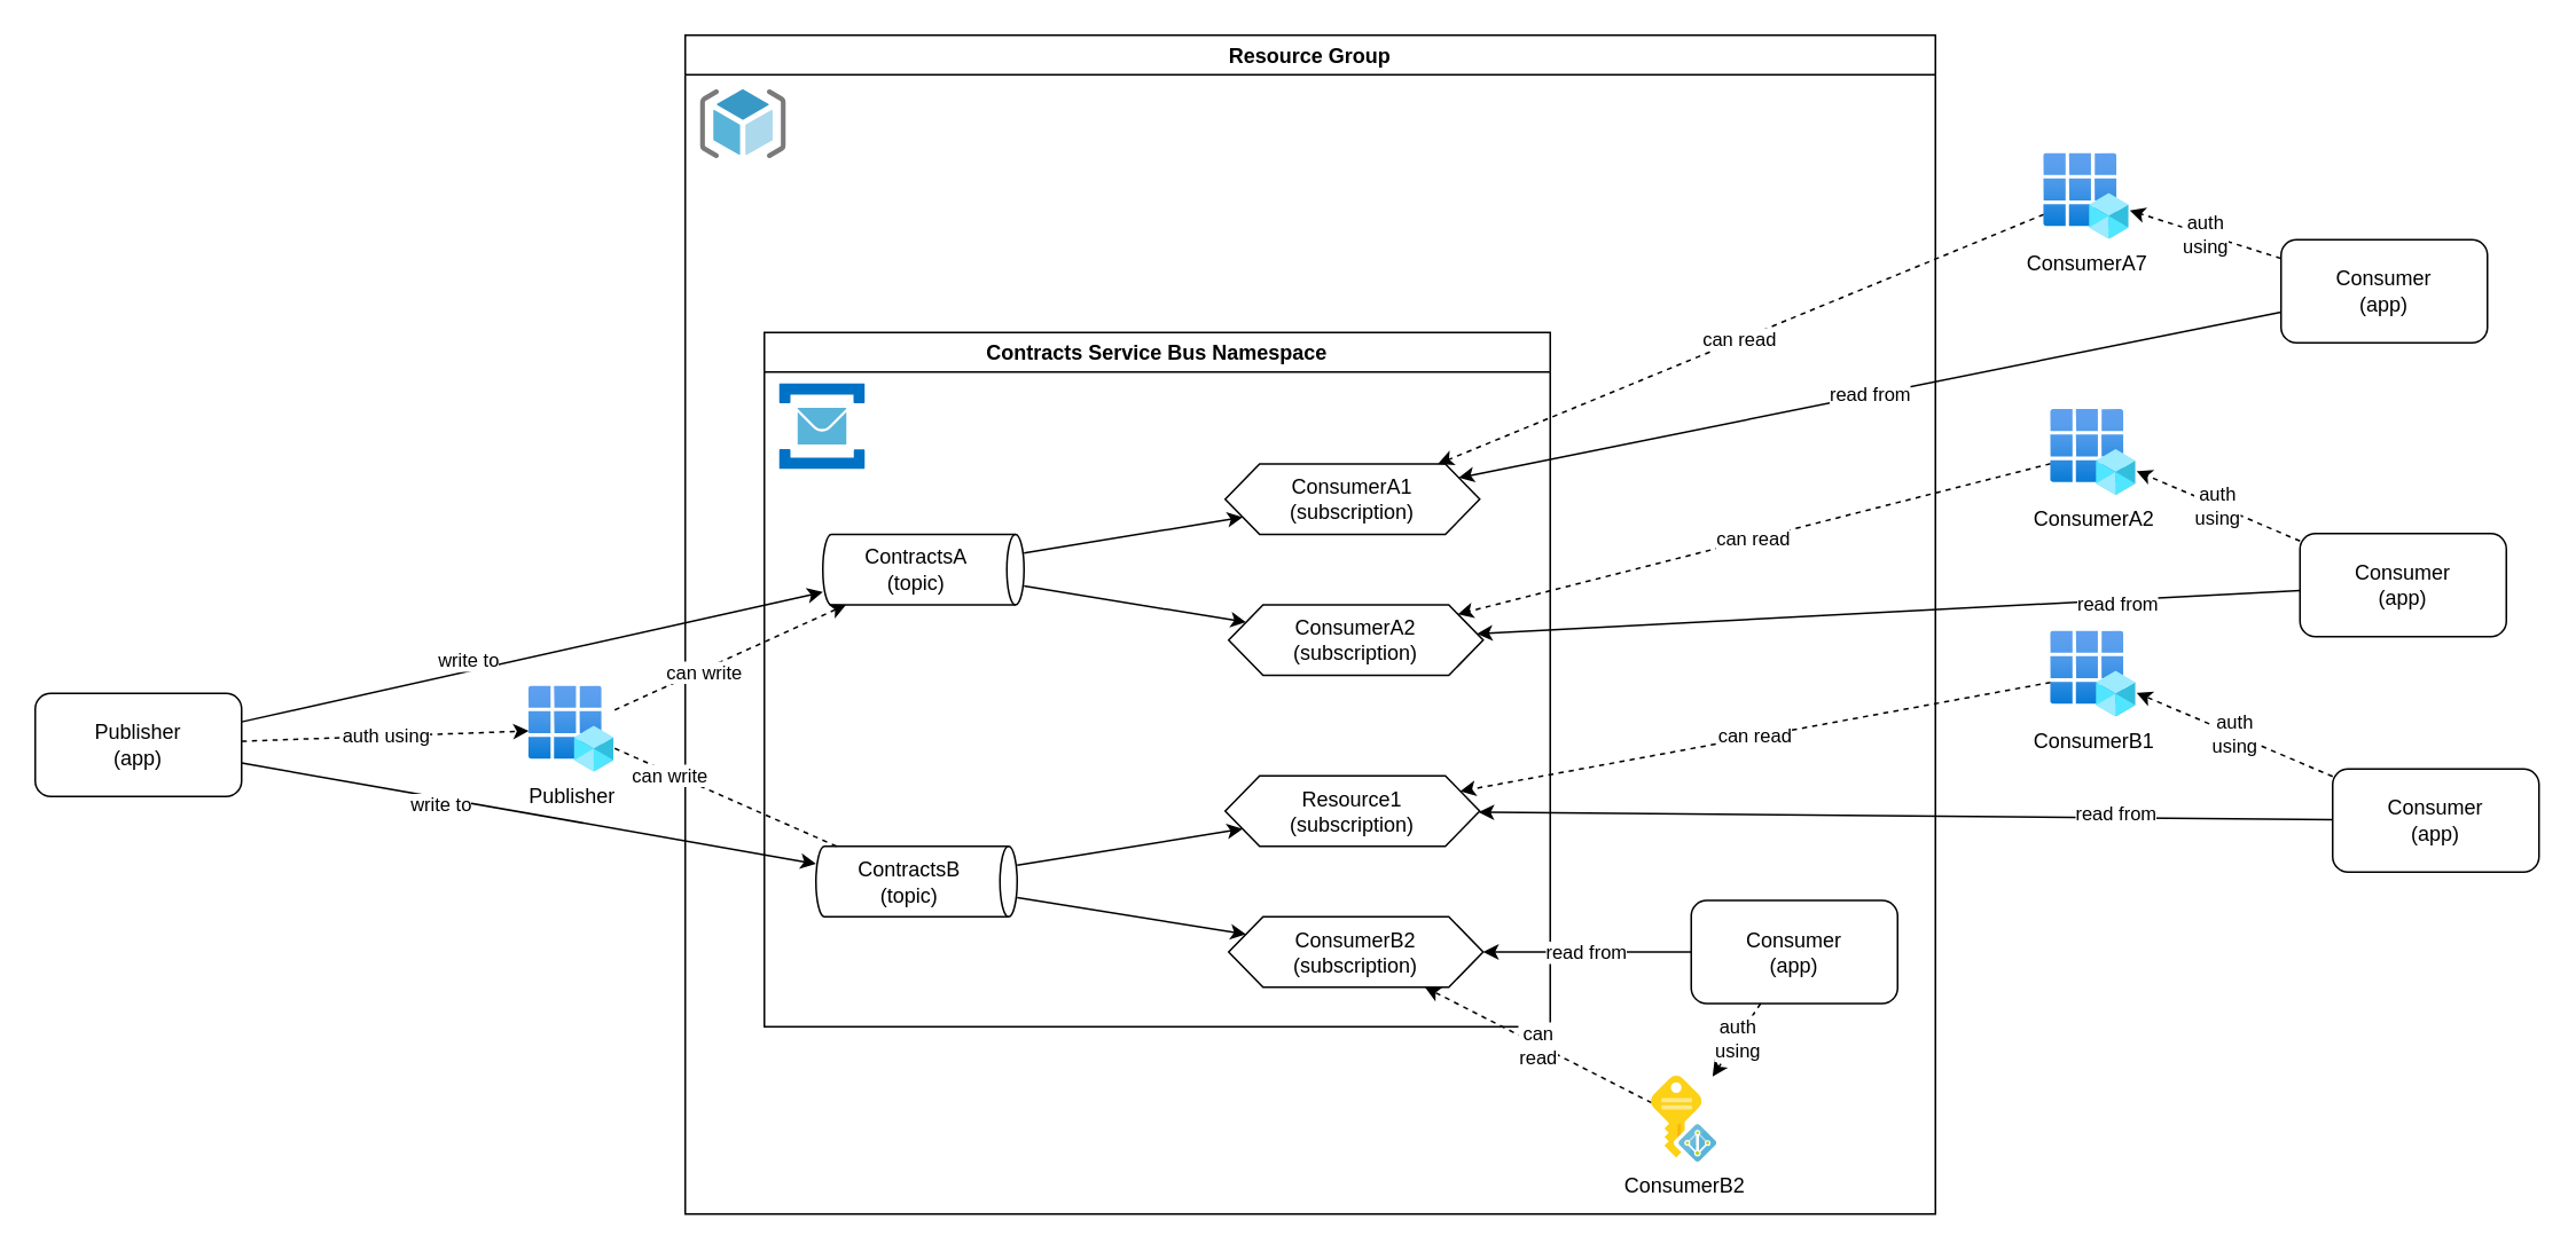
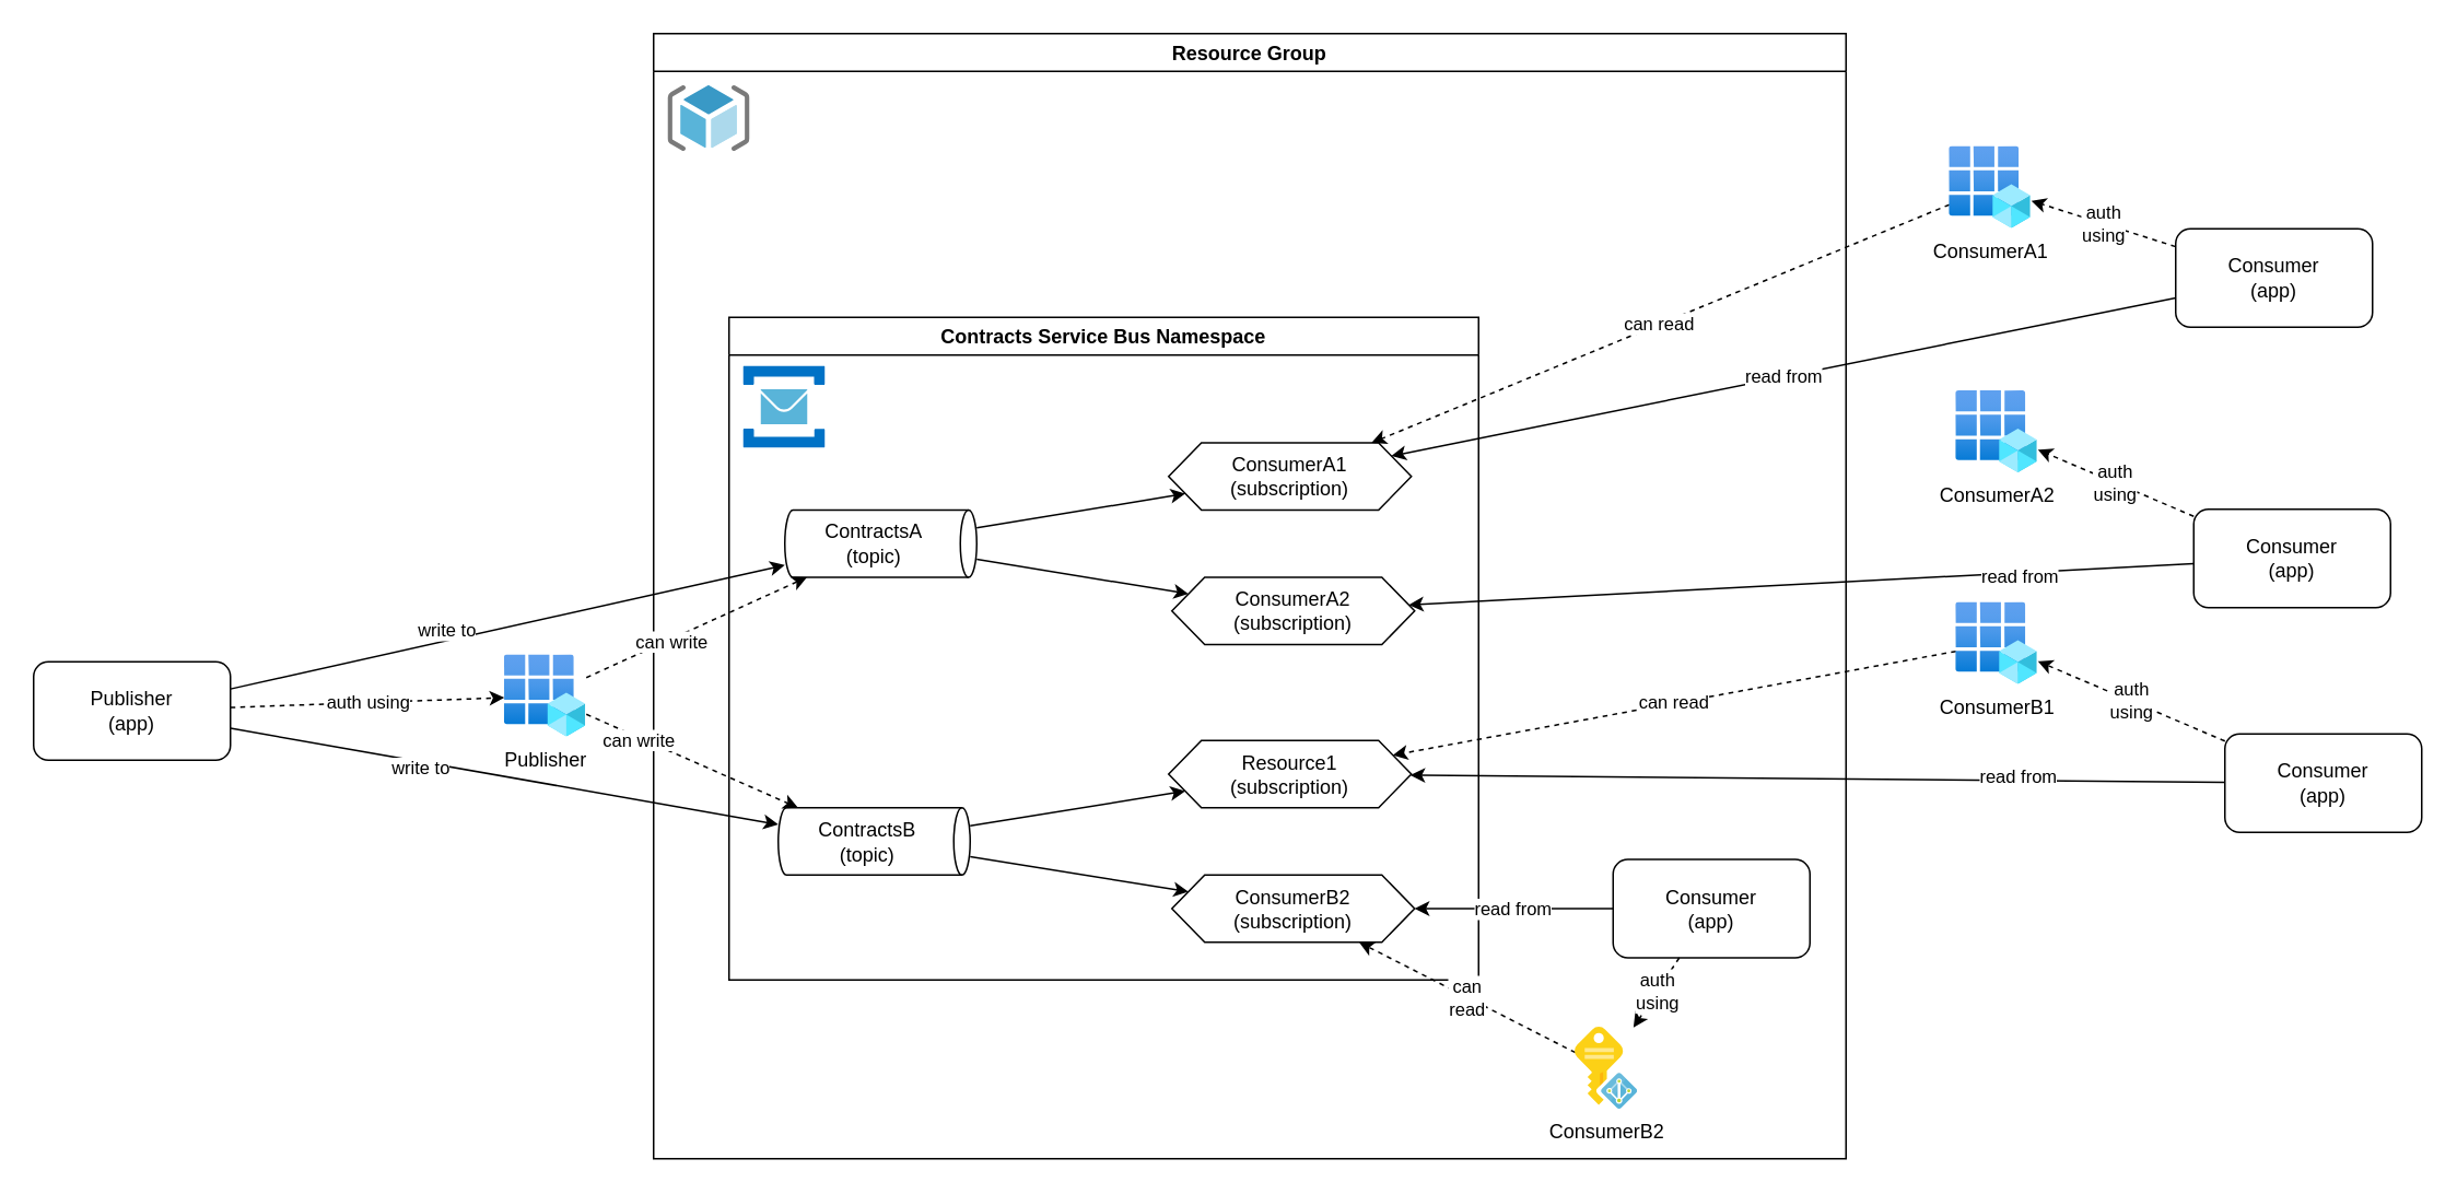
  <mxCell id="0" />
  <mxCell id="1" parent="0" />
  <mxCell id="2" value="Resource Group" style="swimlane;" parent="1" vertex="1"><mxGeometry x="398" y="20" width="727" height="686" as="geometry" /></mxCell>
  <mxCell id="3" value="" style="sketch=0;aspect=fixed;html=1;points=[];align=center;image;fontSize=12;image=img/lib/mscae/ResourceGroup.svg;" parent="2" vertex="1"><mxGeometry x="9" y="32" width="50" height="40" as="geometry" /></mxCell>
  <mxCell id="4" value="Contracts Service Bus Namespace" style="swimlane;" parent="2" vertex="1"><mxGeometry x="46" y="173" width="457" height="404" as="geometry" /></mxCell>
  <mxCell id="5" value="" style="sketch=0;aspect=fixed;html=1;points=[];align=center;image;fontSize=12;image=img/lib/mscae/Service_Bus.svg;" parent="4" vertex="1"><mxGeometry x="9" y="30" width="50" height="50" as="geometry" /></mxCell>
  <mxCell id="6" style="rounded=0;orthogonalLoop=1;jettySize=auto;html=1;" parent="4" source="8" target="12" edge="1"><mxGeometry relative="1" as="geometry" /></mxCell>
  <mxCell id="7" style="edgeStyle=none;rounded=0;orthogonalLoop=1;jettySize=auto;html=1;" parent="4" source="8" target="13" edge="1"><mxGeometry relative="1" as="geometry" /></mxCell>
  <mxCell id="8" value="ContractsA&lt;br&gt;(topic)" style="shape=cylinder3;whiteSpace=wrap;html=1;boundedLbl=1;backgroundOutline=1;size=5;direction=south;" parent="4" vertex="1"><mxGeometry x="34" y="117.5" width="117" height="41" as="geometry" /></mxCell>
  <mxCell id="9" style="edgeStyle=none;rounded=0;orthogonalLoop=1;jettySize=auto;html=1;" parent="4" source="11" target="14" edge="1"><mxGeometry relative="1" as="geometry" /></mxCell>
  <mxCell id="10" style="edgeStyle=none;rounded=0;orthogonalLoop=1;jettySize=auto;html=1;" parent="4" source="11" target="15" edge="1"><mxGeometry relative="1" as="geometry" /></mxCell>
  <mxCell id="11" value="ContractsB&lt;br&gt;(topic)" style="shape=cylinder3;whiteSpace=wrap;html=1;boundedLbl=1;backgroundOutline=1;size=5;direction=south;" parent="4" vertex="1"><mxGeometry x="30" y="299" width="117" height="41" as="geometry" /></mxCell>
  <mxCell id="12" value="ConsumerA1&lt;br&gt;(subscription)" style="shape=hexagon;perimeter=hexagonPerimeter2;whiteSpace=wrap;html=1;fixedSize=1;fontFamily=Helvetica;fontSize=12;fontColor=rgb(0, 0, 0);align=center;strokeColor=rgb(0, 0, 0);fillColor=rgb(255, 255, 255);" parent="4" vertex="1"><mxGeometry x="268" y="76.5" width="148" height="41" as="geometry" /></mxCell>
  <mxCell id="13" value="ConsumerA2&lt;br&gt;(subscription)" style="shape=hexagon;perimeter=hexagonPerimeter2;whiteSpace=wrap;html=1;fixedSize=1;fontFamily=Helvetica;fontSize=12;fontColor=rgb(0, 0, 0);align=center;strokeColor=rgb(0, 0, 0);fillColor=rgb(255, 255, 255);" parent="4" vertex="1"><mxGeometry x="270" y="158.5" width="148" height="41" as="geometry" /></mxCell>
  <mxCell id="14" value="Resource1&lt;br&gt;(subscription)" style="shape=hexagon;perimeter=hexagonPerimeter2;whiteSpace=wrap;html=1;fixedSize=1;fontFamily=Helvetica;fontSize=12;fontColor=rgb(0, 0, 0);align=center;strokeColor=rgb(0, 0, 0);fillColor=rgb(255, 255, 255);" parent="4" vertex="1"><mxGeometry x="268" y="258" width="148" height="41" as="geometry" /></mxCell>
  <mxCell id="15" value="ConsumerB2&lt;br&gt;(subscription)" style="shape=hexagon;perimeter=hexagonPerimeter2;whiteSpace=wrap;html=1;fixedSize=1;fontFamily=Helvetica;fontSize=12;fontColor=rgb(0, 0, 0);align=center;strokeColor=rgb(0, 0, 0);fillColor=rgb(255, 255, 255);" parent="4" vertex="1"><mxGeometry x="270" y="340" width="148" height="41" as="geometry" /></mxCell>
  <mxCell id="16" value="can&lt;br&gt;read" style="edgeStyle=none;rounded=0;orthogonalLoop=1;jettySize=auto;html=1;dashed=1;" edge="1" parent="2" source="17" target="15"><mxGeometry relative="1" as="geometry" /></mxCell>
  <mxCell id="17" value="ConsumerB2" style="sketch=0;aspect=fixed;html=1;points=[];align=center;image;fontSize=12;image=img/lib/mscae/Managed_Identities.svg;" parent="2" vertex="1"><mxGeometry x="562" y="606" width="38" height="50" as="geometry" /></mxCell>
  <mxCell id="18" value="Consumer&lt;br&gt;(app)" style="rounded=1;whiteSpace=wrap;html=1;" vertex="1" parent="2"><mxGeometry x="585" y="503.5" width="120" height="60" as="geometry" /></mxCell>
  <mxCell id="19" value="auth&lt;br&gt;using" style="edgeStyle=none;rounded=0;orthogonalLoop=1;jettySize=auto;html=1;dashed=1;" edge="1" parent="2" source="18" target="17"><mxGeometry relative="1" as="geometry" /></mxCell>
  <mxCell id="20" value="read from" style="edgeStyle=none;rounded=0;orthogonalLoop=1;jettySize=auto;html=1;" edge="1" parent="2" source="18" target="15"><mxGeometry relative="1" as="geometry" /></mxCell>
  <mxCell id="21" value="write to" style="rounded=0;orthogonalLoop=1;jettySize=auto;html=1;" edge="1" parent="1" source="24" target="8"><mxGeometry x="-0.206" y="6" relative="1" as="geometry"><mxPoint as="offset" /></mxGeometry></mxCell>
  <mxCell id="22" value="write to" style="edgeStyle=none;rounded=0;orthogonalLoop=1;jettySize=auto;html=1;" edge="1" parent="1" source="24" target="11"><mxGeometry x="-0.307" y="-4" relative="1" as="geometry"><mxPoint as="offset" /></mxGeometry></mxCell>
  <mxCell id="23" value="auth using" style="edgeStyle=none;rounded=0;orthogonalLoop=1;jettySize=auto;html=1;dashed=1;" edge="1" parent="1" source="24" target="25"><mxGeometry relative="1" as="geometry" /></mxCell>
  <mxCell id="24" value="Publisher&lt;br&gt;(app)" style="rounded=1;whiteSpace=wrap;html=1;" vertex="1" parent="1"><mxGeometry x="20" y="403" width="120" height="60" as="geometry" /></mxCell>
  <mxCell id="25" value="Publisher" style="html=1;points=[];align=center;image;fontSize=12;image=img/lib/azure2/identity/App_Registrations.svg;" parent="1" vertex="1"><mxGeometry x="307" y="399" width="50" height="50" as="geometry" /></mxCell>
  <mxCell id="26" value="can write" style="edgeStyle=none;rounded=0;orthogonalLoop=1;jettySize=auto;html=1;dashed=1;" parent="1" source="25" target="8" edge="1"><mxGeometry x="-0.24" y="-2" relative="1" as="geometry"><mxPoint as="offset" /></mxGeometry></mxCell>
- <mxCell id="27" value="can write" style="edgeStyle=none;rounded=0;orthogonalLoop=1;jettySize=auto;html=1;dashed=1;endArrow=none;" parent="1" source="25" target="11" edge="1"><mxGeometry x="-0.488" y="-2" relative="1" as="geometry"><mxPoint as="offset" /></mxGeometry></mxCell>
+ <mxCell id="27" value="can write" style="edgeStyle=none;rounded=0;orthogonalLoop=1;jettySize=auto;html=1;dashed=1;" parent="1" source="25" target="11" edge="1"><mxGeometry x="-0.488" y="-2" relative="1" as="geometry"><mxPoint as="offset" /></mxGeometry></mxCell>
  <mxCell id="28" value="can read" style="edgeStyle=none;rounded=0;orthogonalLoop=1;jettySize=auto;html=1;dashed=1;" edge="1" parent="1" source="29" target="12"><mxGeometry relative="1" as="geometry" /></mxCell>
- <mxCell id="29" value="ConsumerA7" style="html=1;points=[];align=center;image;fontSize=12;image=img/lib/azure2/identity/App_Registrations.svg;" parent="1" vertex="1"><mxGeometry x="1188" y="89" width="50" height="50" as="geometry" /></mxCell>
- <mxCell id="30" value="can read" style="edgeStyle=none;rounded=0;orthogonalLoop=1;jettySize=auto;html=1;dashed=1;" edge="1" parent="1" source="31" target="13"><mxGeometry relative="1" as="geometry" /></mxCell>
+ <mxCell id="29" value="ConsumerA1" style="html=1;points=[];align=center;image;fontSize=12;image=img/lib/azure2/identity/App_Registrations.svg;" parent="1" vertex="1"><mxGeometry x="1188" y="89" width="50" height="50" as="geometry" /></mxCell>
  <mxCell id="31" value="ConsumerA2" style="html=1;points=[];align=center;image;fontSize=12;image=img/lib/azure2/identity/App_Registrations.svg;" parent="1" vertex="1"><mxGeometry x="1192" y="238" width="50" height="50" as="geometry" /></mxCell>
  <mxCell id="32" value="can read" style="edgeStyle=none;rounded=0;orthogonalLoop=1;jettySize=auto;html=1;dashed=1;" edge="1" parent="1" source="33" target="14"><mxGeometry relative="1" as="geometry" /></mxCell>
  <mxCell id="33" value="ConsumerB1" style="html=1;points=[];align=center;image;fontSize=12;image=img/lib/azure2/identity/App_Registrations.svg;" parent="1" vertex="1"><mxGeometry x="1192" y="367" width="50" height="50" as="geometry" /></mxCell>
  <mxCell id="34" value="auth&lt;br&gt;using" style="edgeStyle=none;rounded=0;orthogonalLoop=1;jettySize=auto;html=1;dashed=1;" edge="1" parent="1" source="36" target="31"><mxGeometry relative="1" as="geometry" /></mxCell>
  <mxCell id="35" value="read from" style="edgeStyle=none;rounded=0;orthogonalLoop=1;jettySize=auto;html=1;" edge="1" parent="1" source="36" target="13"><mxGeometry x="-0.556" y="2" relative="1" as="geometry"><mxPoint as="offset" /></mxGeometry></mxCell>
  <mxCell id="36" value="Consumer&lt;br&gt;(app)" style="rounded=1;whiteSpace=wrap;html=1;" vertex="1" parent="1"><mxGeometry x="1337" y="310" width="120" height="60" as="geometry" /></mxCell>
  <mxCell id="37" value="auth&lt;br&gt;using" style="edgeStyle=none;rounded=0;orthogonalLoop=1;jettySize=auto;html=1;dashed=1;" edge="1" parent="1" source="39" target="33"><mxGeometry relative="1" as="geometry" /></mxCell>
  <mxCell id="38" value="read from" style="edgeStyle=none;rounded=0;orthogonalLoop=1;jettySize=auto;html=1;" edge="1" parent="1" source="39" target="14"><mxGeometry x="-0.493" y="-2" relative="1" as="geometry"><mxPoint as="offset" /></mxGeometry></mxCell>
  <mxCell id="39" value="Consumer&lt;br&gt;(app)" style="rounded=1;whiteSpace=wrap;html=1;" vertex="1" parent="1"><mxGeometry x="1356" y="447" width="120" height="60" as="geometry" /></mxCell>
  <mxCell id="40" value="auth&lt;br&gt;using" style="edgeStyle=none;rounded=0;orthogonalLoop=1;jettySize=auto;html=1;dashed=1;" edge="1" parent="1" source="42" target="29"><mxGeometry relative="1" as="geometry" /></mxCell>
  <mxCell id="41" value="read from" style="edgeStyle=none;rounded=0;orthogonalLoop=1;jettySize=auto;html=1;" edge="1" parent="1" source="42" target="12"><mxGeometry relative="1" as="geometry" /></mxCell>
  <mxCell id="42" value="Consumer&lt;br&gt;(app)" style="rounded=1;whiteSpace=wrap;html=1;" vertex="1" parent="1"><mxGeometry x="1326" y="139" width="120" height="60" as="geometry" /></mxCell>
